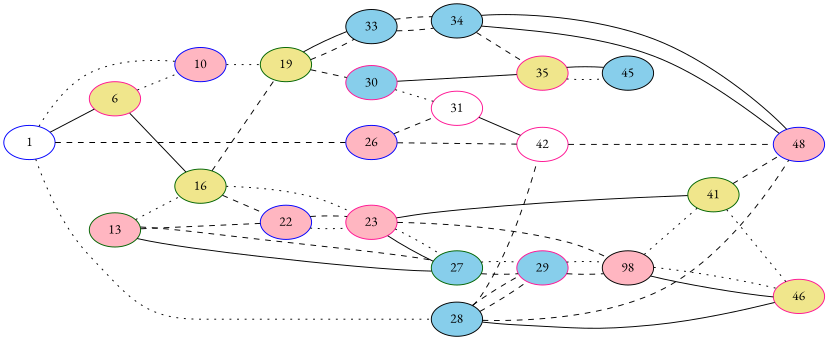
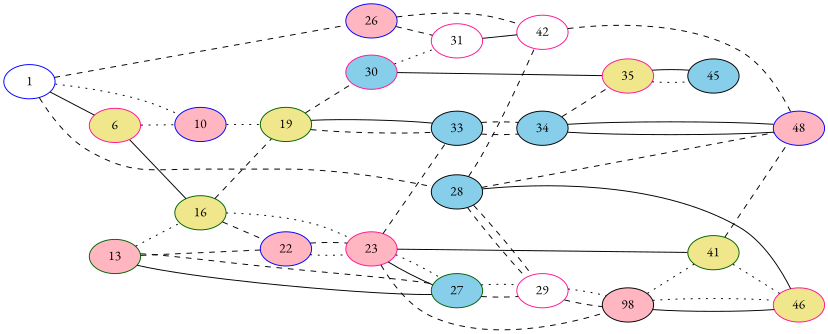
  graph {
    fontname="EB Garamond"
    rankdir=LR
    node [color=deeppink fillcolor=lightpink fontname="EB Garamond" style=filled]
    edge [fontname="EB Garamond" style=dashed]
    1 [color=blue fillcolor=white super="+2+5"]
    6 [fillcolor=khaki super="+7+12"]
    10 [color=blue]
    26 [color=blue super="+32"]
    28 [color=black fillcolor=skyblue super="+50"]
    16 [color=darkgreen fillcolor=khaki super="+17"]
    19 [color=darkgreen fillcolor=khaki super="+20"]
    31 [fillcolor=white super="+44"]
    42 [fillcolor=white]
-   29 [fillcolor=skyblue]
+   29 [fillcolor=white]
    46 [fillcolor=khaki super="+49"]
    48 [color=blue super="+51"]
    22 [color=blue]
    23 [super="+24"]
    13 [color=darkgreen super="+14"]
    27 [color=darkgreen fillcolor=skyblue]
    30 [fillcolor=skyblue super="+36"]
    33 [color=black fillcolor=skyblue]
    n19 [color=black label=98 super="+39"]
    41 [color=darkgreen fillcolor=khaki super="+47"]
    35 [fillcolor=khaki]
    34 [color=black fillcolor=skyblue]
    45 [color=black fillcolor=skyblue]
    1 -- 6 [style=solid]
    1 -- 10 [style=dotted]
    1 -- 26 [weight=2]
-   1 -- 28 [style=dotted]
+   1 -- 28
    6 -- 10 [style=dotted]
    6 -- 16 [style=solid]
    10 -- 19 [style=dotted]
    26 -- 31
    26 -- 42 [weight=2]
    28 -- 42
    28 -- 29
    28 -- 29
    28 -- 46 [style=solid]
    28 -- 48
    16 -- 19
    16 -- 22
    16 -- 23 [style=dotted]
    19 -- 30
    19 -- 33
    19 -- 33 [style=solid]
    31 -- 42 [style=solid]
    42 -- 48
    29 -- n19
    29 -- n19 [style=dotted]
    22 -- 23 [style=dotted]
    22 -- 23
    23 -- 27 [style=solid]
    23 -- 27 [style=dotted]
+   23 -- 33
    23 -- n19
    23 -- 41 [style=solid]
    13 -- 16 [style=dotted weight=2]
    13 -- 22
    13 -- 27 [style=solid]
    13 -- 27
    27 -- 29
    27 -- 29 [style=dotted]
    30 -- 31 [style=dotted weight=2]
    30 -- 35 [style=solid]
    33 -- 34
    33 -- 34
    n19 -- 46 [style=solid weight=2]
    n19 -- 46 [style=dotted]
    n19 -- 41 [style=dotted]
    41 -- 46 [style=dotted]
    41 -- 48
    35 -- 45 [style=dotted]
    35 -- 45 [style=solid]
    34 -- 48 [style=solid]
    34 -- 48 [style=solid]
    34 -- 35
  }
